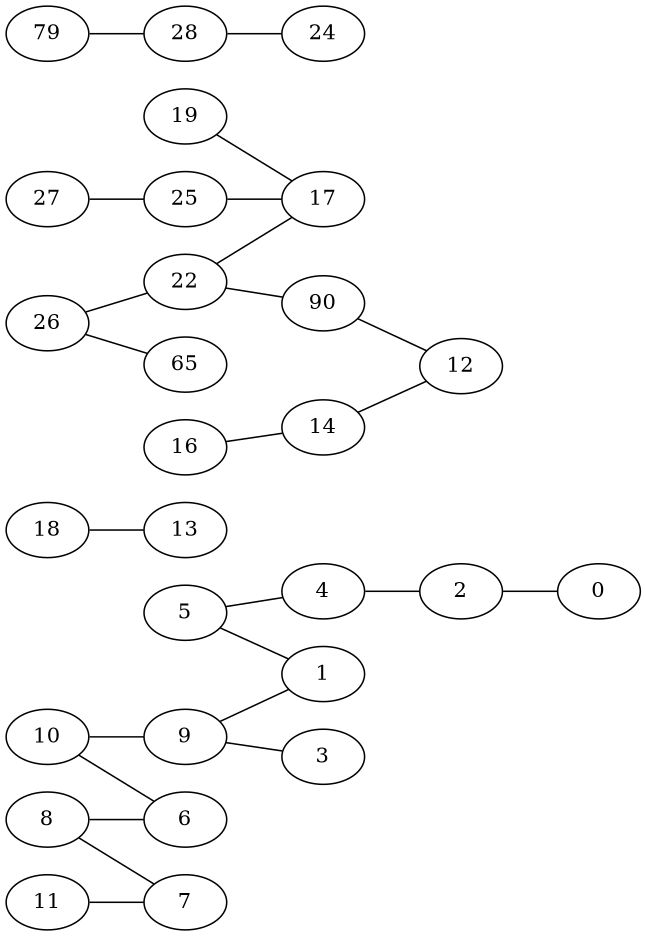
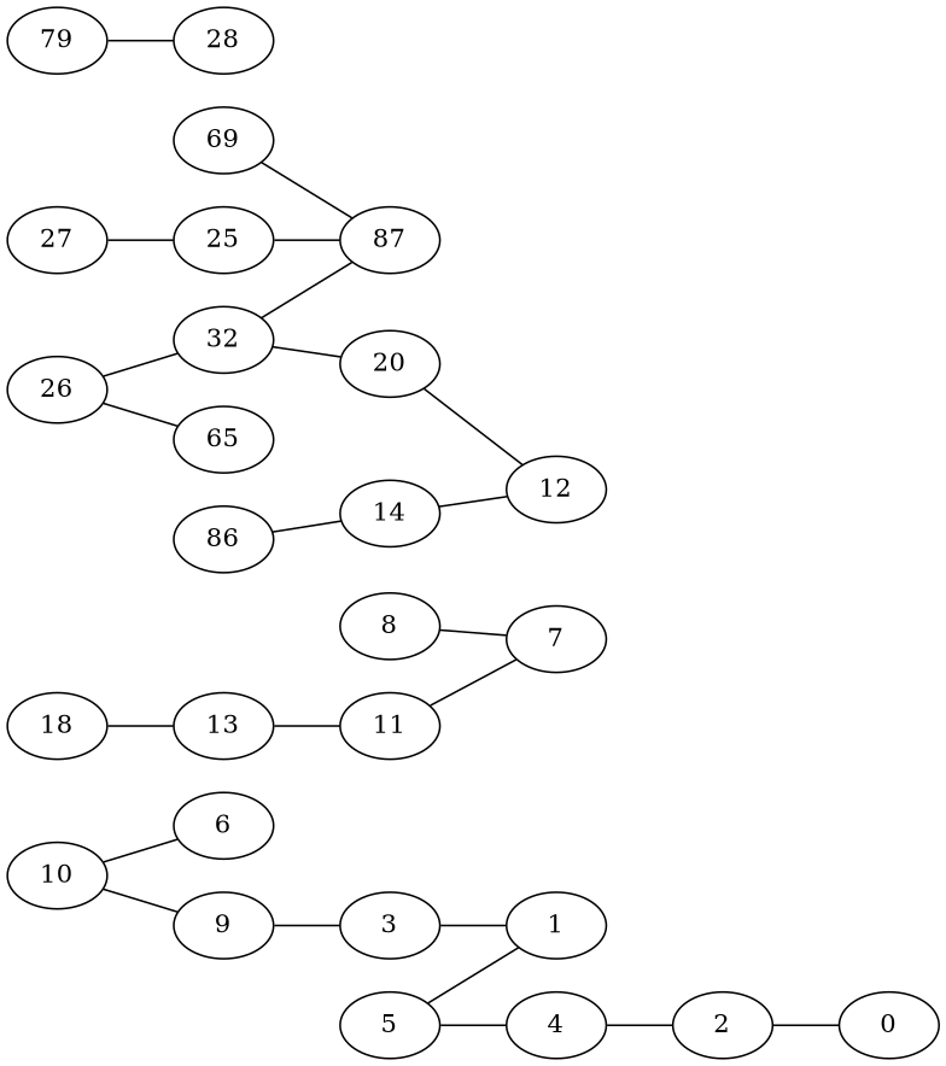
  graph {
    rankdir=LR
    2
    0
    3
    1
    4
    5
    8
    6
    7
    9
    10
    11
    13
    14
    12
-   16
+   16 [label=86]
    18
-   19
-   17
-   20 [label=90]
-   22
+   19 [label=69]
+   17 [label=87]
+   20
+   22 [label=32]
    25
    26
    n24 [label=65]
    27
    28
-   24
    n28 [label=79]
    2 -- 0
-   9 -- 1
+   3 -- 1
    4 -- 2
    5 -- 1
    5 -- 4
-   8 -- 6
    8 -- 7
    9 -- 3
    10 -- 6
    10 -- 9
    11 -- 7
+   13 -- 11
    14 -- 12
    16 -- 14
    18 -- 13
    19 -- 17
    20 -- 12
    22 -- 17
    22 -- 20
    25 -- 17
    26 -- 22
    26 -- n24
    27 -- 25
-   28 -- 24
    n28 -- 28
  }
